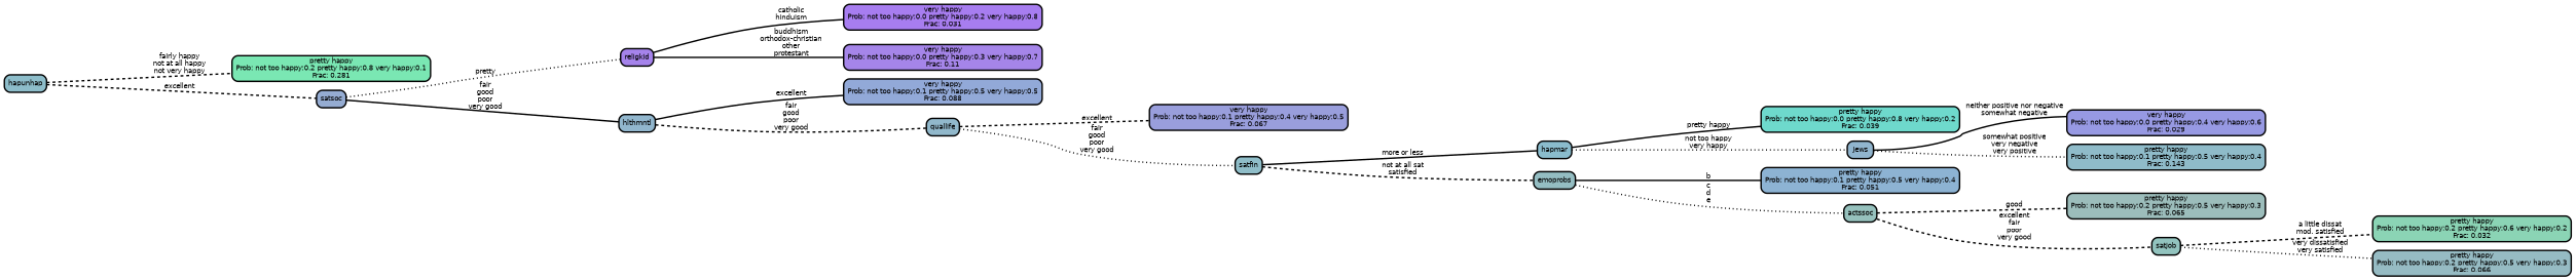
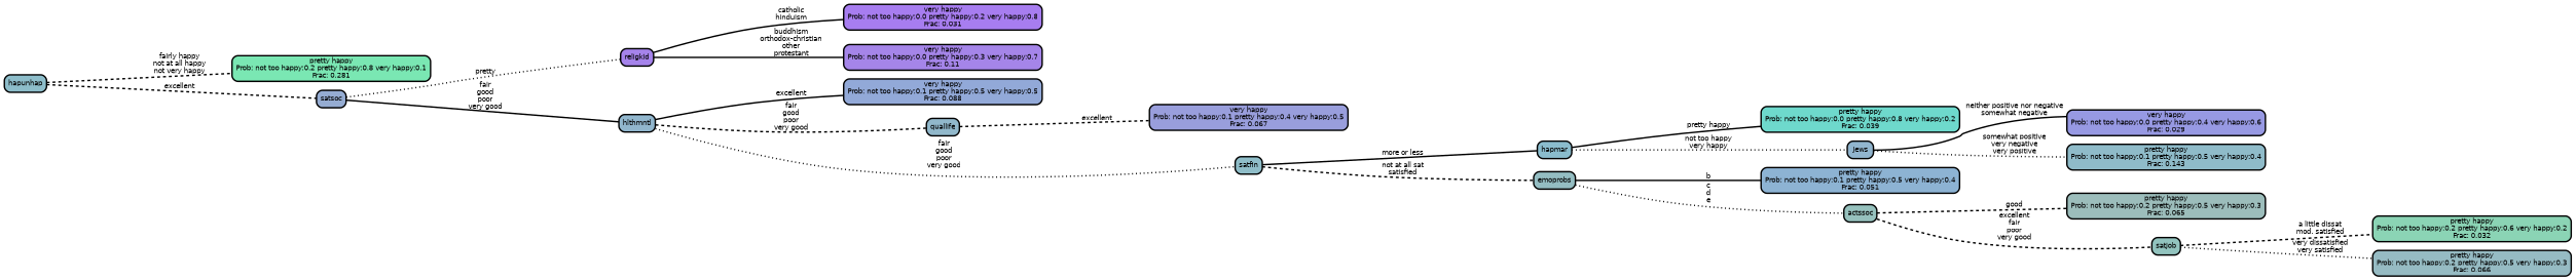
  graph {
    rankdir=LR
    ranksep="0 equally"
    splines=straight
    node [color=black fontcolor=black fontname=helvetica penwidth=3 shape=box style="filled, rounded"]
    edge [color=black fontname=helvetica penwidth=3 style=dashed]
    n1 [fillcolor="#7ae7b3" label="pretty happy\nProb: not too happy:0.2 pretty happy:0.8 very happy:0.1\nFrac: 0.281"]
    n2 [fillcolor="#8dbdca" label=hapunhap]
    n3 [fillcolor="#95acd2" label=satsoc]
    n4 [fillcolor="#a583eb" label=religkid]
    n5 [fillcolor="#91b6cd" label=hlthmntl]
    n6 [fillcolor="#a77df0" label="very happy\nProb: not too happy:0.0 pretty happy:0.2 very happy:0.8\nFrac: 0.031"]
    n7 [fillcolor="#a585e9" label="very happy\nProb: not too happy:0.0 pretty happy:0.3 very happy:0.7\nFrac: 0.11"]
    n8 [fillcolor="#92a9d8" label="very happy\nProb: not too happy:0.1 pretty happy:0.5 very happy:0.5\nFrac: 0.088"]
    n9 [fillcolor="#91b8cb" label=quallife]
    n10 [fillcolor="#999edc" label="very happy\nProb: not too happy:0.1 pretty happy:0.4 very happy:0.5\nFrac: 0.067"]
    n11 [fillcolor="#8fbdc8" label=satfin]
    n12 [fillcolor="#8abccd" label=hapmar]
    n13 [fillcolor="#94bdc2" label=emoprobs]
    n14 [fillcolor="#6ed9cc" label="pretty happy\nProb: not too happy:0.0 pretty happy:0.8 very happy:0.2\nFrac: 0.039"]
    n15 [fillcolor="#91b5ce" label=jews]
    n16 [fillcolor="#9799e3" label="very happy\nProb: not too happy:0.0 pretty happy:0.4 very happy:0.6\nFrac: 0.029"]
    n17 [fillcolor="#8fbbc9" label="pretty happy\nProb: not too happy:0.1 pretty happy:0.5 very happy:0.4\nFrac: 0.143"]
    n18 [fillcolor="#8db3d3" label="pretty happy\nProb: not too happy:0.1 pretty happy:0.5 very happy:0.4\nFrac: 0.051"]
    n19 [fillcolor="#96c1bd" label=actssoc]
    n20 [fillcolor="#9cbdbb" label="pretty happy\nProb: not too happy:0.2 pretty happy:0.5 very happy:0.3\nFrac: 0.065"]
    n21 [fillcolor="#92c3be" label=satjob]
    n22 [fillcolor="#8bd4b5" label="pretty happy\nProb: not too happy:0.2 pretty happy:0.6 very happy:0.2\nFrac: 0.032"]
    n23 [fillcolor="#96bbc3" label="pretty happy\nProb: not too happy:0.2 pretty happy:0.5 very happy:0.3\nFrac: 0.066"]
    subgraph sub_1 {
      rank=same
    }
    n2 -- n1 [label=" fairly happy\n not at all happy\n not very happy"]
    n2 -- n3 [label=" excellent"]
    n3 -- n4 [label=" pretty" style=dotted]
    n3 -- n5 [label=" fair\n good\n poor\n very good" style=bold]
    n4 -- n6 [label=" catholic\n hinduism" style=bold]
    n4 -- n7 [label=" buddhism\n orthodox-christian\n other\n protestant" style=bold]
    n5 -- n8 [label=" excellent" style=bold]
    n5 -- n9 [label=" fair\n good\n poor\n very good"]
    n9 -- n10 [label=" excellent"]
-   n9 -- n11 [label=" fair\n good\n poor\n very good" style=dotted]
+   n5 -- n11 [label=" fair\n good\n poor\n very good" style=dotted]
    n11 -- n12 [label=" more or less" style=bold]
    n11 -- n13 [label=" not at all sat\n satisfied"]
    n12 -- n14 [label=" pretty happy" style=bold]
    n12 -- n15 [label=" not too happy\n very happy" style=dotted]
    n13 -- n18 [label=" b" style=bold]
    n13 -- n19 [label=" c\n d\n e" style=dotted]
    n15 -- n16 [label=" neither positive nor negative\n somewhat negative" style=bold]
    n15 -- n17 [label=" somewhat positive\n very negative\n very positive" style=dotted]
    n19 -- n20 [label=" good"]
    n19 -- n21 [label=" excellent\n fair\n poor\n very good"]
    n21 -- n22 [label=" a little dissat\n mod. satisfied"]
    n21 -- n23 [label=" very dissatisfied\n very satisfied" style=dotted]
  }
